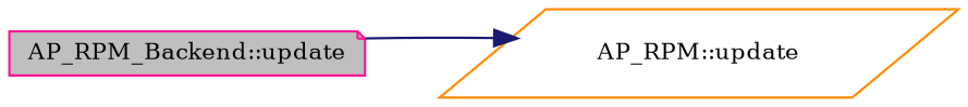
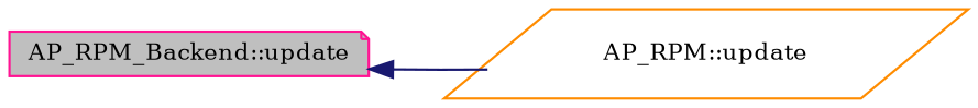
  digraph {
    rankdir=LR
    fontname="DejaVu Serif"
    node [fontname="DejaVu Serif" fontsize=10 style=filled]
    n1 [color=deeppink fillcolor=grey75 fontcolor=black height=0.2 label="AP_RPM_Backend::update" shape=note width=0.4]
    n2 [color=darkorange fillcolor=white height=0.2 label="AP_RPM::update" shape=parallelogram width=0.4]
-   n2 -> n1 [color=midnightblue dir=back fontname="DejaVu Serif" fontsize=10 labelfontname=Helvetica labelfontsize=10 style=solid]
+   n1 -> n2 [color=midnightblue dir=back fontname="DejaVu Serif" fontsize=10 labelfontname=Helvetica labelfontsize=10 style=solid]
  }
